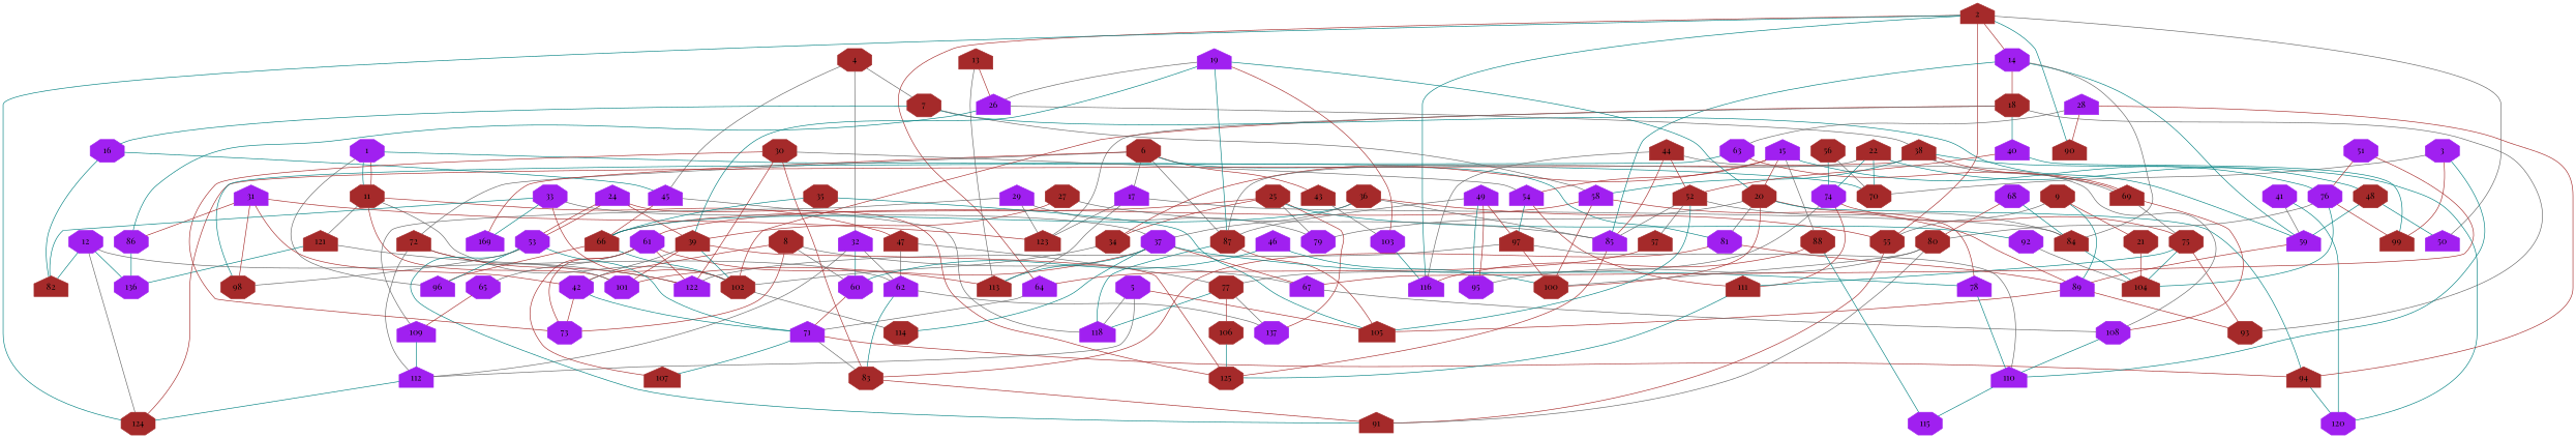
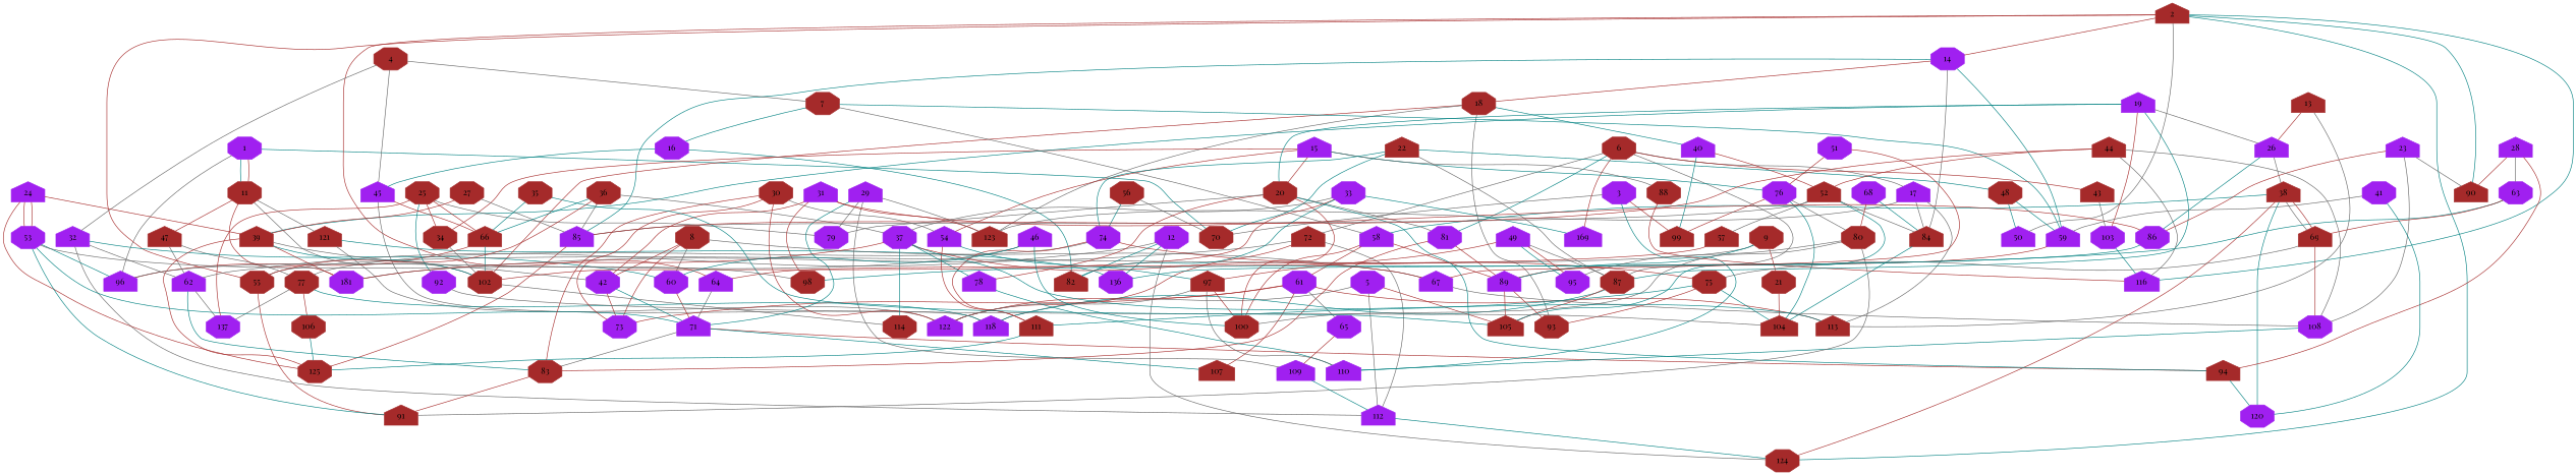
  graph {
    fontname="Playfair Display"
    node [color=purple fontname="Playfair Display" shape=octagon style=filled]
    edge [color=brown fontname="Playfair Display"]
    11 [color=brown]
    1
    70 [color=brown]
    96 [shape=house]
    47 [color=brown shape=house]
-   101
+   101 [label=181]
    102 [color=brown]
    121 [color=brown shape=house]
    2 [color=brown shape=house]
    14
    50 [shape=house]
    55 [color=brown]
    64 [shape=house]
    90 [color=brown shape=house]
    116 [shape=house]
    124 [color=brown]
    59 [shape=house]
    18 [color=brown]
    84 [color=brown shape=house]
    85 [shape=house]
    91 [color=brown shape=house]
    71 [shape=house]
    3
    99 [color=brown shape=house]
    110 [shape=house]
-   115
    4 [color=brown]
    7 [color=brown]
    32 [shape=house]
    45 [shape=house]
    16
    58 [shape=house]
    112 [shape=house]
    60
    62 [shape=house]
    118 [shape=house]
    66 [color=brown shape=house]
    105 [color=brown shape=house]
    5
    6 [color=brown]
    17 [shape=house]
    43 [color=brown shape=house]
    72 [color=brown shape=house]
    81
    87 [color=brown]
    n46 [label=169 shape=house]
    113 [color=brown shape=house]
    123 [color=brown shape=house]
    103
    122 [shape=house]
    89 [shape=house]
    83 [color=brown]
    82 [color=brown shape=house]
    100 [color=brown]
    61
    8 [color=brown]
    42
    67 [shape=house]
    73
    108
    9 [color=brown]
    21 [color=brown]
    104 [color=brown shape=house]
    93 [color=brown]
    56 [color=brown]
    74
    77 [color=brown]
    114 [color=brown]
    n69 [label=136]
    12
    n71 [label=137]
    13 [color=brown shape=house]
    26 [shape=house]
    86
    38 [color=brown shape=house]
    40 [shape=house]
    125 [color=brown]
    15 [shape=house]
    20 [color=brown]
    34 [color=brown]
    54 [shape=house]
    76
    88 [color=brown]
    78 [shape=house]
    79
    94 [color=brown shape=house]
    97 [color=brown shape=house]
    111 [color=brown shape=house]
    80 [color=brown]
    52 [color=brown shape=house]
    19 [shape=house]
    39 [color=brown shape=house]
    120
    22 [color=brown shape=house]
    48 [color=brown]
    75 [color=brown]
+   23 [shape=house]
    24 [shape=house]
    53
    98 [color=brown]
    25 [color=brown]
    92
    69 [color=brown shape=house]
    27 [color=brown]
    28 [shape=house]
    63
    29 [shape=house]
    109 [shape=house]
    107 [color=brown shape=house]
    30 [color=brown]
    31 [shape=house]
    33
    37
    35 [color=brown]
    36 [color=brown]
    57 [color=brown shape=house]
    41
    44 [color=brown shape=house]
    46 [shape=house]
    106 [color=brown]
    49 [shape=house]
    95
    51
    65
    68
    11 -- 47
    11 -- 101
    11 -- 102 [color=gray40]
    11 -- 121 [color=gray40]
    1 -- 11 [color=teal]
    1 -- 11
    1 -- 70 [color=teal]
    1 -- 96 [color=gray40]
    47 -- 62 [color=gray40]
    47 -- 77 [color=gray40]
    102 -- 114 [color=gray40]
    121 -- 122 [color=gray40]
    121 -- n69 [color=teal]
    2 -- 14
    2 -- 50 [color=gray40]
    2 -- 55
    2 -- 64
    2 -- 90 [color=teal]
    2 -- 116 [color=teal]
    2 -- 124 [color=teal]
    14 -- 59 [color=teal]
    14 -- 18
    14 -- 84 [color=gray40]
    14 -- 85 [color=teal]
    55 -- 91
    64 -- 71 [color=gray40]
    59 -- 89
    18 -- 102
    18 -- 123 [color=gray40]
    18 -- 93 [color=gray40]
    18 -- 40 [color=teal]
    84 -- 104 [color=teal]
    85 -- 125
    71 -- 83 [color=gray40]
    71 -- 94
    71 -- 107 [color=teal]
    3 -- 70 [color=gray40]
    3 -- 99
    3 -- 110 [color=teal]
-   110 -- 115 [color=teal]
    4 -- 7 [color=gray40]
    4 -- 32 [color=gray40]
    4 -- 45 [color=gray40]
    7 -- 59 [color=teal]
    7 -- 16 [color=teal]
    7 -- 58 [color=gray40]
    32 -- 112 [color=gray40]
    32 -- 60 [color=teal]
    32 -- 62 [color=gray40]
    45 -- 118 [color=gray40]
    45 -- 66
    16 -- 45 [color=teal]
    16 -- 82 [color=teal]
    58 -- 89
    58 -- 100
    58 -- 61
    112 -- 124 [color=teal]
    60 -- 71
    62 -- 83 [color=teal]
    62 -- n71 [color=gray40]
    66 -- 96
    66 -- 102 [color=teal]
    5 -- 112 [color=gray40]
    5 -- 118 [color=gray40]
    5 -- 105
    6 -- 17 [color=gray40]
    6 -- 43
    6 -- 72 [color=gray40]
    6 -- 81 [color=teal]
    6 -- 87 [color=gray40]
    6 -- n46
    17 -- 84 [color=gray40]
    17 -- 113 [color=gray40]
    17 -- 123 [color=gray40]
    43 -- 103 [color=gray40]
    72 -- 101 [color=gray40]
    72 -- 112 [color=gray40]
    72 -- 122
    81 -- 89
    81 -- 83
    87 -- 118 [color=teal]
    87 -- 105
    103 -- 116 [color=teal]
    89 -- 105
    89 -- 93
    83 -- 91
    61 -- 113
    61 -- 122
    61 -- 73
    61 -- 107
    61 -- 65 [color=gray40]
    8 -- 60 [color=gray40]
    8 -- 42
    8 -- 67 [color=gray40]
    8 -- 73
    42 -- 71 [color=teal]
    42 -- 73
    67 -- 108 [color=gray40]
    108 -- 110 [color=teal]
    9 -- 55 [color=gray40]
    9 -- 89 [color=teal]
    9 -- 21
    21 -- 104
    56 -- 70 [color=gray40]
    56 -- 74 [color=teal]
    74 -- 77 [color=gray40]
    74 -- 111
    74 -- 75
    77 -- 118 [color=teal]
    77 -- n71 [color=gray40]
    77 -- 106
    12 -- 124 [color=gray40]
    12 -- 62 [color=gray40]
    12 -- 82 [color=teal]
    12 -- n69 [color=teal]
    13 -- 113 [color=gray40]
    13 -- 26
    26 -- 86 [color=teal]
    26 -- 38 [color=gray40]
    86 -- n69 [color=teal]
    38 -- 124
    38 -- 58 [color=teal]
    38 -- 120 [color=teal]
    38 -- 69 [color=gray40]
    38 -- 69
    40 -- 99 [color=teal]
    40 -- 52
    15 -- 20
    15 -- 34
    15 -- 54
    15 -- 76 [color=teal]
    15 -- 88 [color=gray40]
    20 -- 81 [color=gray40]
    20 -- 100
    20 -- 78
    20 -- 79 [color=gray40]
    20 -- 94 [color=teal]
    34 -- 102 [color=gray40]
    54 -- 97 [color=teal]
    54 -- 111
    76 -- 99
    76 -- 104 [color=teal]
    76 -- 80 [color=gray40]
    88 -- 116
-   88 -- 115 [color=teal]
    78 -- 110 [color=teal]
    94 -- 120 [color=teal]
    97 -- 110 [color=gray40]
    97 -- 122 [color=gray40]
    97 -- 100
    111 -- 125 [color=teal]
    80 -- 91 [color=gray40]
    80 -- 100 [color=gray40]
    80 -- 95 [color=gray40]
    52 -- 84 [color=gray40]
    52 -- 85 [color=gray40]
    52 -- 105 [color=teal]
    52 -- 57 [color=gray40]
    19 -- 87 [color=teal]
    19 -- 103
    19 -- 26 [color=gray40]
    19 -- 20 [color=teal]
    19 -- 39 [color=teal]
    39 -- 101
    39 -- 102 [color=teal]
    39 -- 42 [color=gray40]
    39 -- 125
    22 -- 70 [color=teal]
    22 -- 87 [color=gray40]
    22 -- 74 [color=teal]
    22 -- 48 [color=teal]
    48 -- 50 [color=teal]
    48 -- 59 [color=teal]
    75 -- 104 [color=teal]
    75 -- 93
    75 -- 111 [color=teal]
+   23 -- 90 [color=gray40]
+   23 -- 108 [color=gray40]
+   23 -- 86
    24 -- 125
    24 -- 39
    24 -- 53
    24 -- 53
    53 -- 96 [color=teal]
    53 -- 91 [color=teal]
    53 -- 71 [color=teal]
    53 -- 98 [color=gray40]
    25 -- 66
    25 -- n71
    25 -- 34
    25 -- 79 [color=gray40]
    25 -- 92 [color=teal]
    92 -- 104 [color=gray40]
    69 -- 108
    69 -- 75 [color=gray40]
    27 -- 85 [color=gray40]
    27 -- 39
    28 -- 90
    28 -- 94
    28 -- 63 [color=gray40]
    63 -- 98 [color=teal]
    63 -- 69
+   29 -- 71 [color=teal]
    29 -- 123 [color=gray40]
    29 -- 79 [color=gray40]
    29 -- 109 [color=gray40]
    109 -- 112 [color=teal]
    30 -- 122
    30 -- 83
    30 -- 73
    30 -- 54 [color=gray40]
    31 -- 123
    31 -- 42
    31 -- 86
    31 -- 98
    33 -- 102
    33 -- n46 [color=teal]
    33 -- 82 [color=teal]
    33 -- 37 [color=gray40]
    37 -- 101
    37 -- 113 [color=teal]
    37 -- 67
    37 -- 114 [color=teal]
    37 -- 78 [color=teal]
    35 -- 66 [color=teal]
    35 -- 105 [color=teal]
    36 -- 55
    36 -- 85 [color=gray40]
    36 -- 66 [color=teal]
    36 -- 37 [color=gray40]
    57 -- 64
    41 -- 59 [color=gray40]
    41 -- 120 [color=teal]
    44 -- 116 [color=gray40]
    44 -- 85
    44 -- 108 [color=gray40]
    44 -- 52
+   46 -- 96 [color=gray40]
    46 -- 60 [color=teal]
    46 -- 100 [color=teal]
    106 -- 125 [color=teal]
    49 -- 87 [color=gray40]
    49 -- 97
    49 -- 95 [color=teal]
    49 -- 95
    51 -- 67
    51 -- 76
    65 -- 109
    68 -- 84 [color=teal]
    68 -- 80
  }
